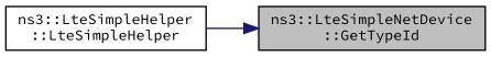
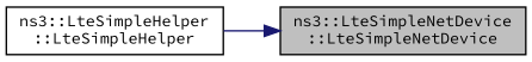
  digraph {
    rankdir=RL
    fontname="Source Code Pro"
    node [color=black fontname="Source Code Pro" fontsize=10 shape=record style=filled]
-   n1 [fillcolor=grey75 fontcolor=black height=0.2 label="ns3::LteSimpleNetDevice\l::GetTypeId" width=0.4]
+   n1 [fillcolor=grey75 fontcolor=black height=0.2 label="ns3::LteSimpleNetDevice\l::LteSimpleNetDevice" width=0.4]
    n2 [fillcolor=white height=0.2 label="ns3::LteSimpleHelper\l::LteSimpleHelper" width=0.4]
    n1 -> n2 [color=midnightblue dir=back fontname="Source Code Pro" fontsize=10 labelfontname=Helvetica labelfontsize=10 style=solid]
  }
